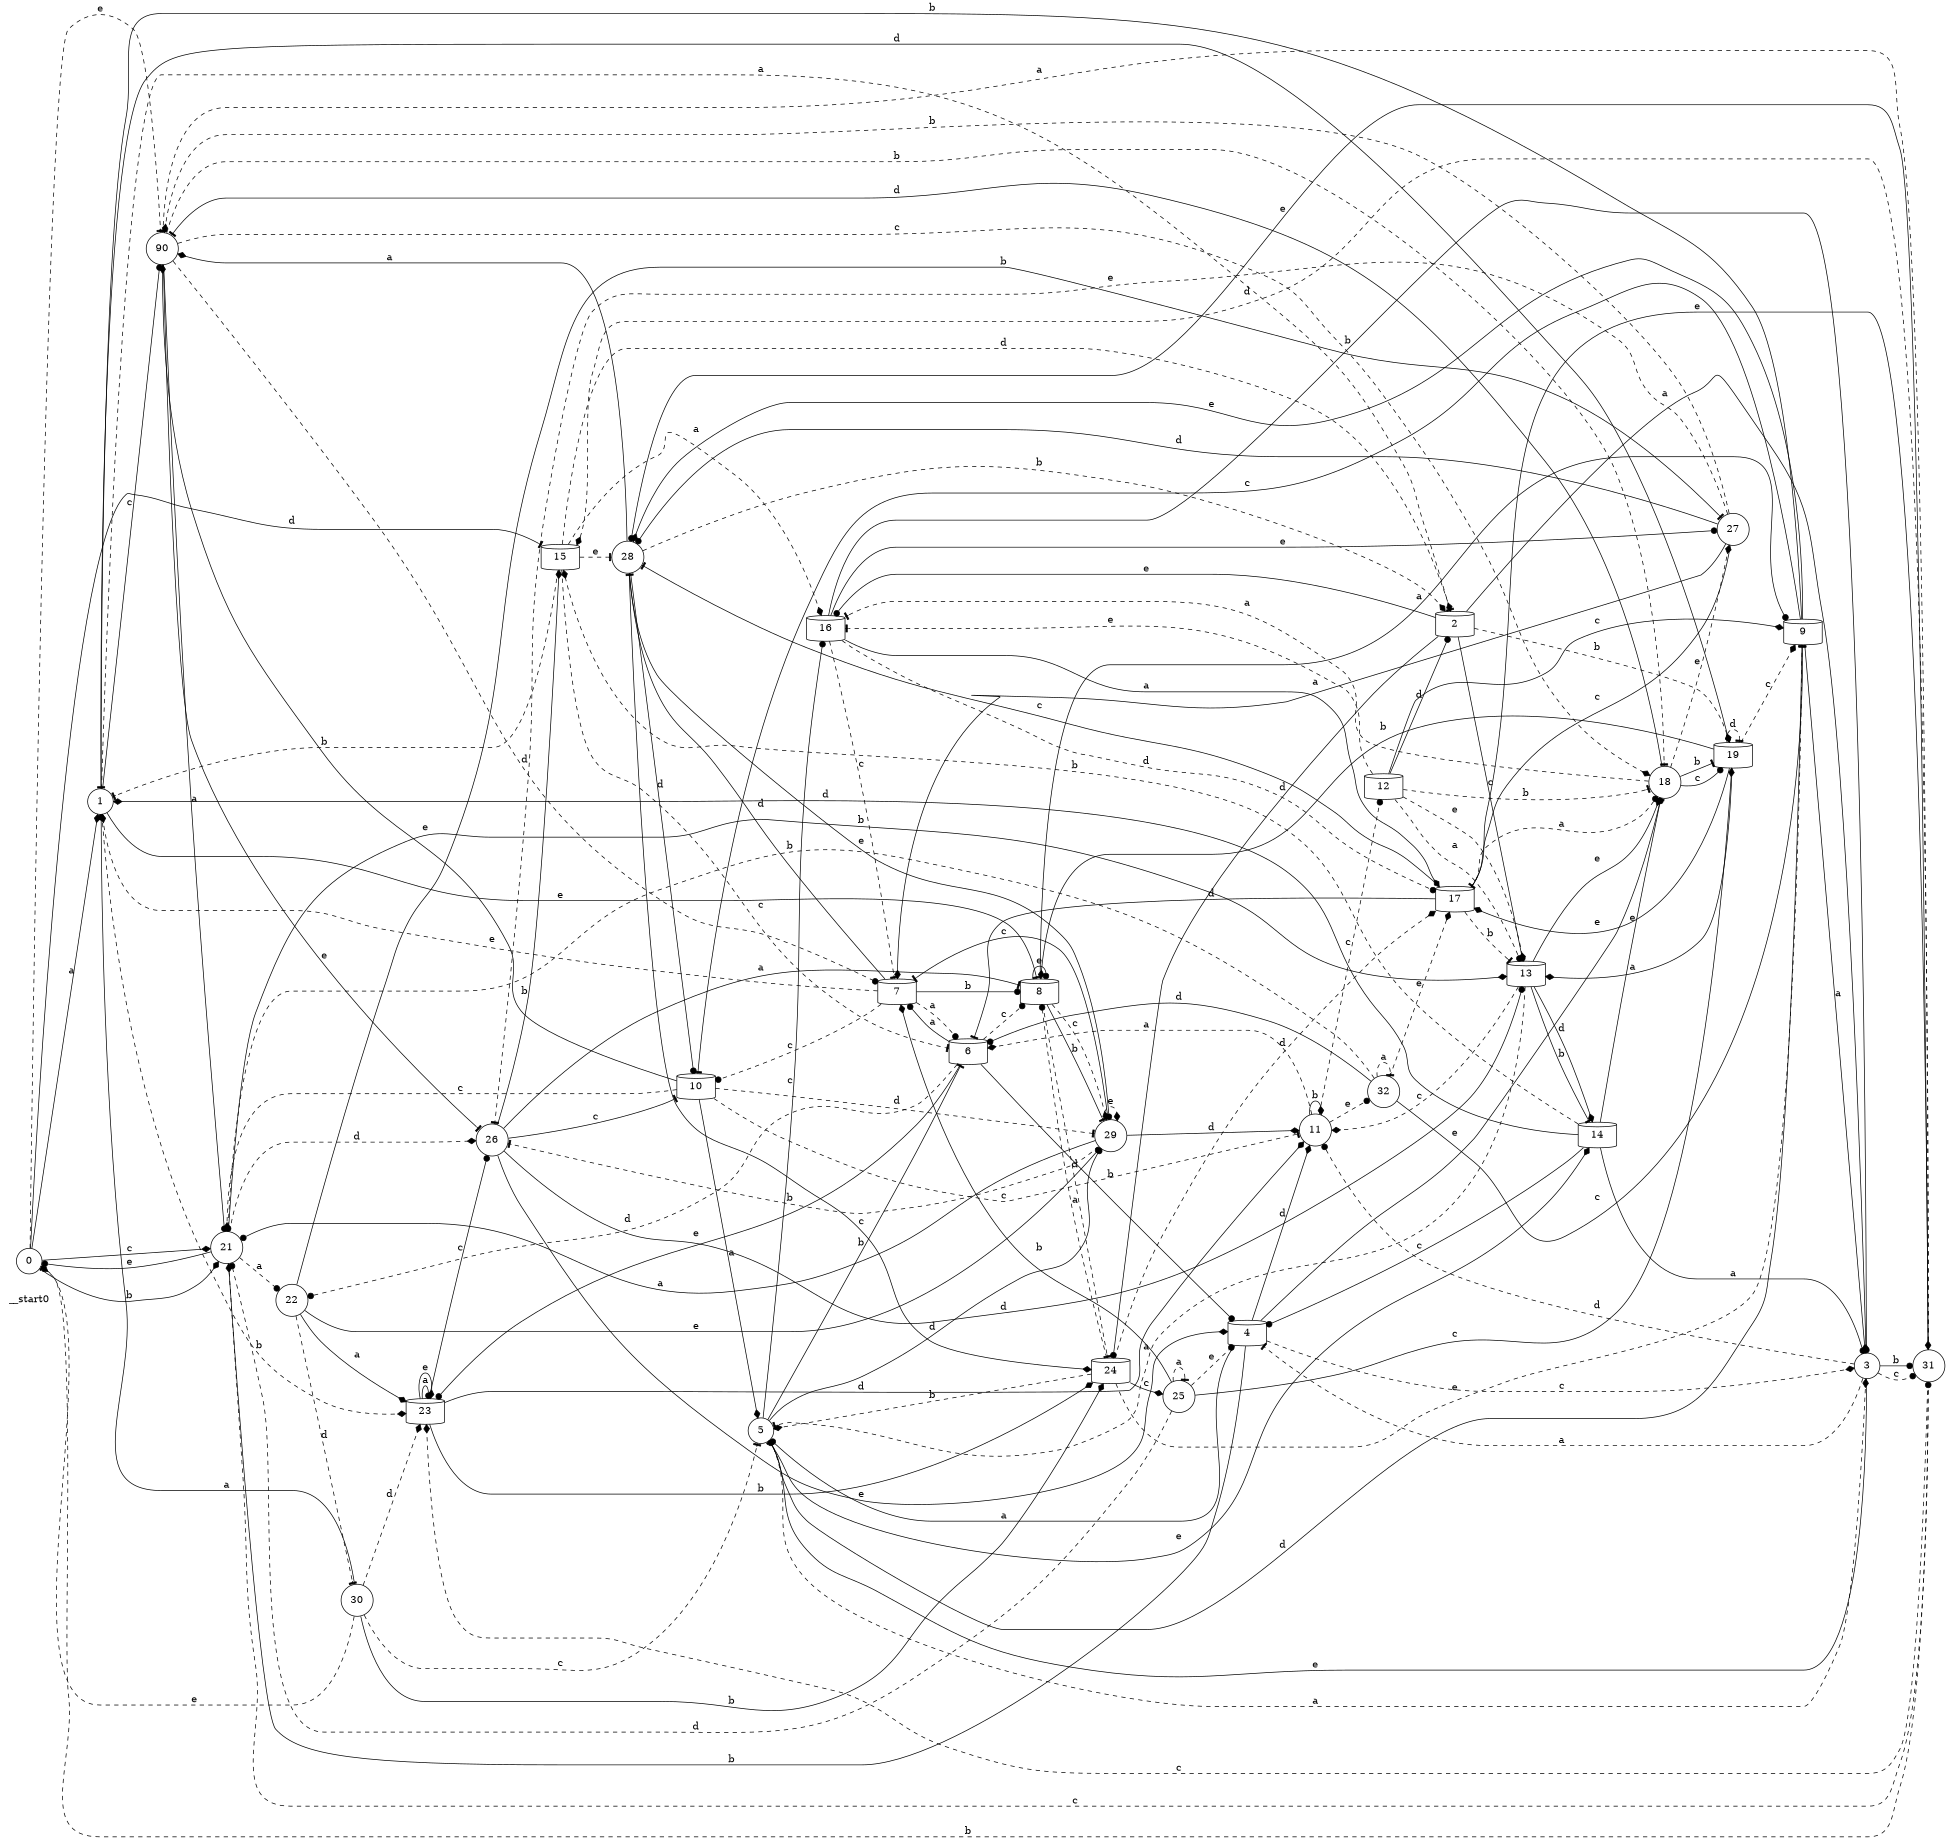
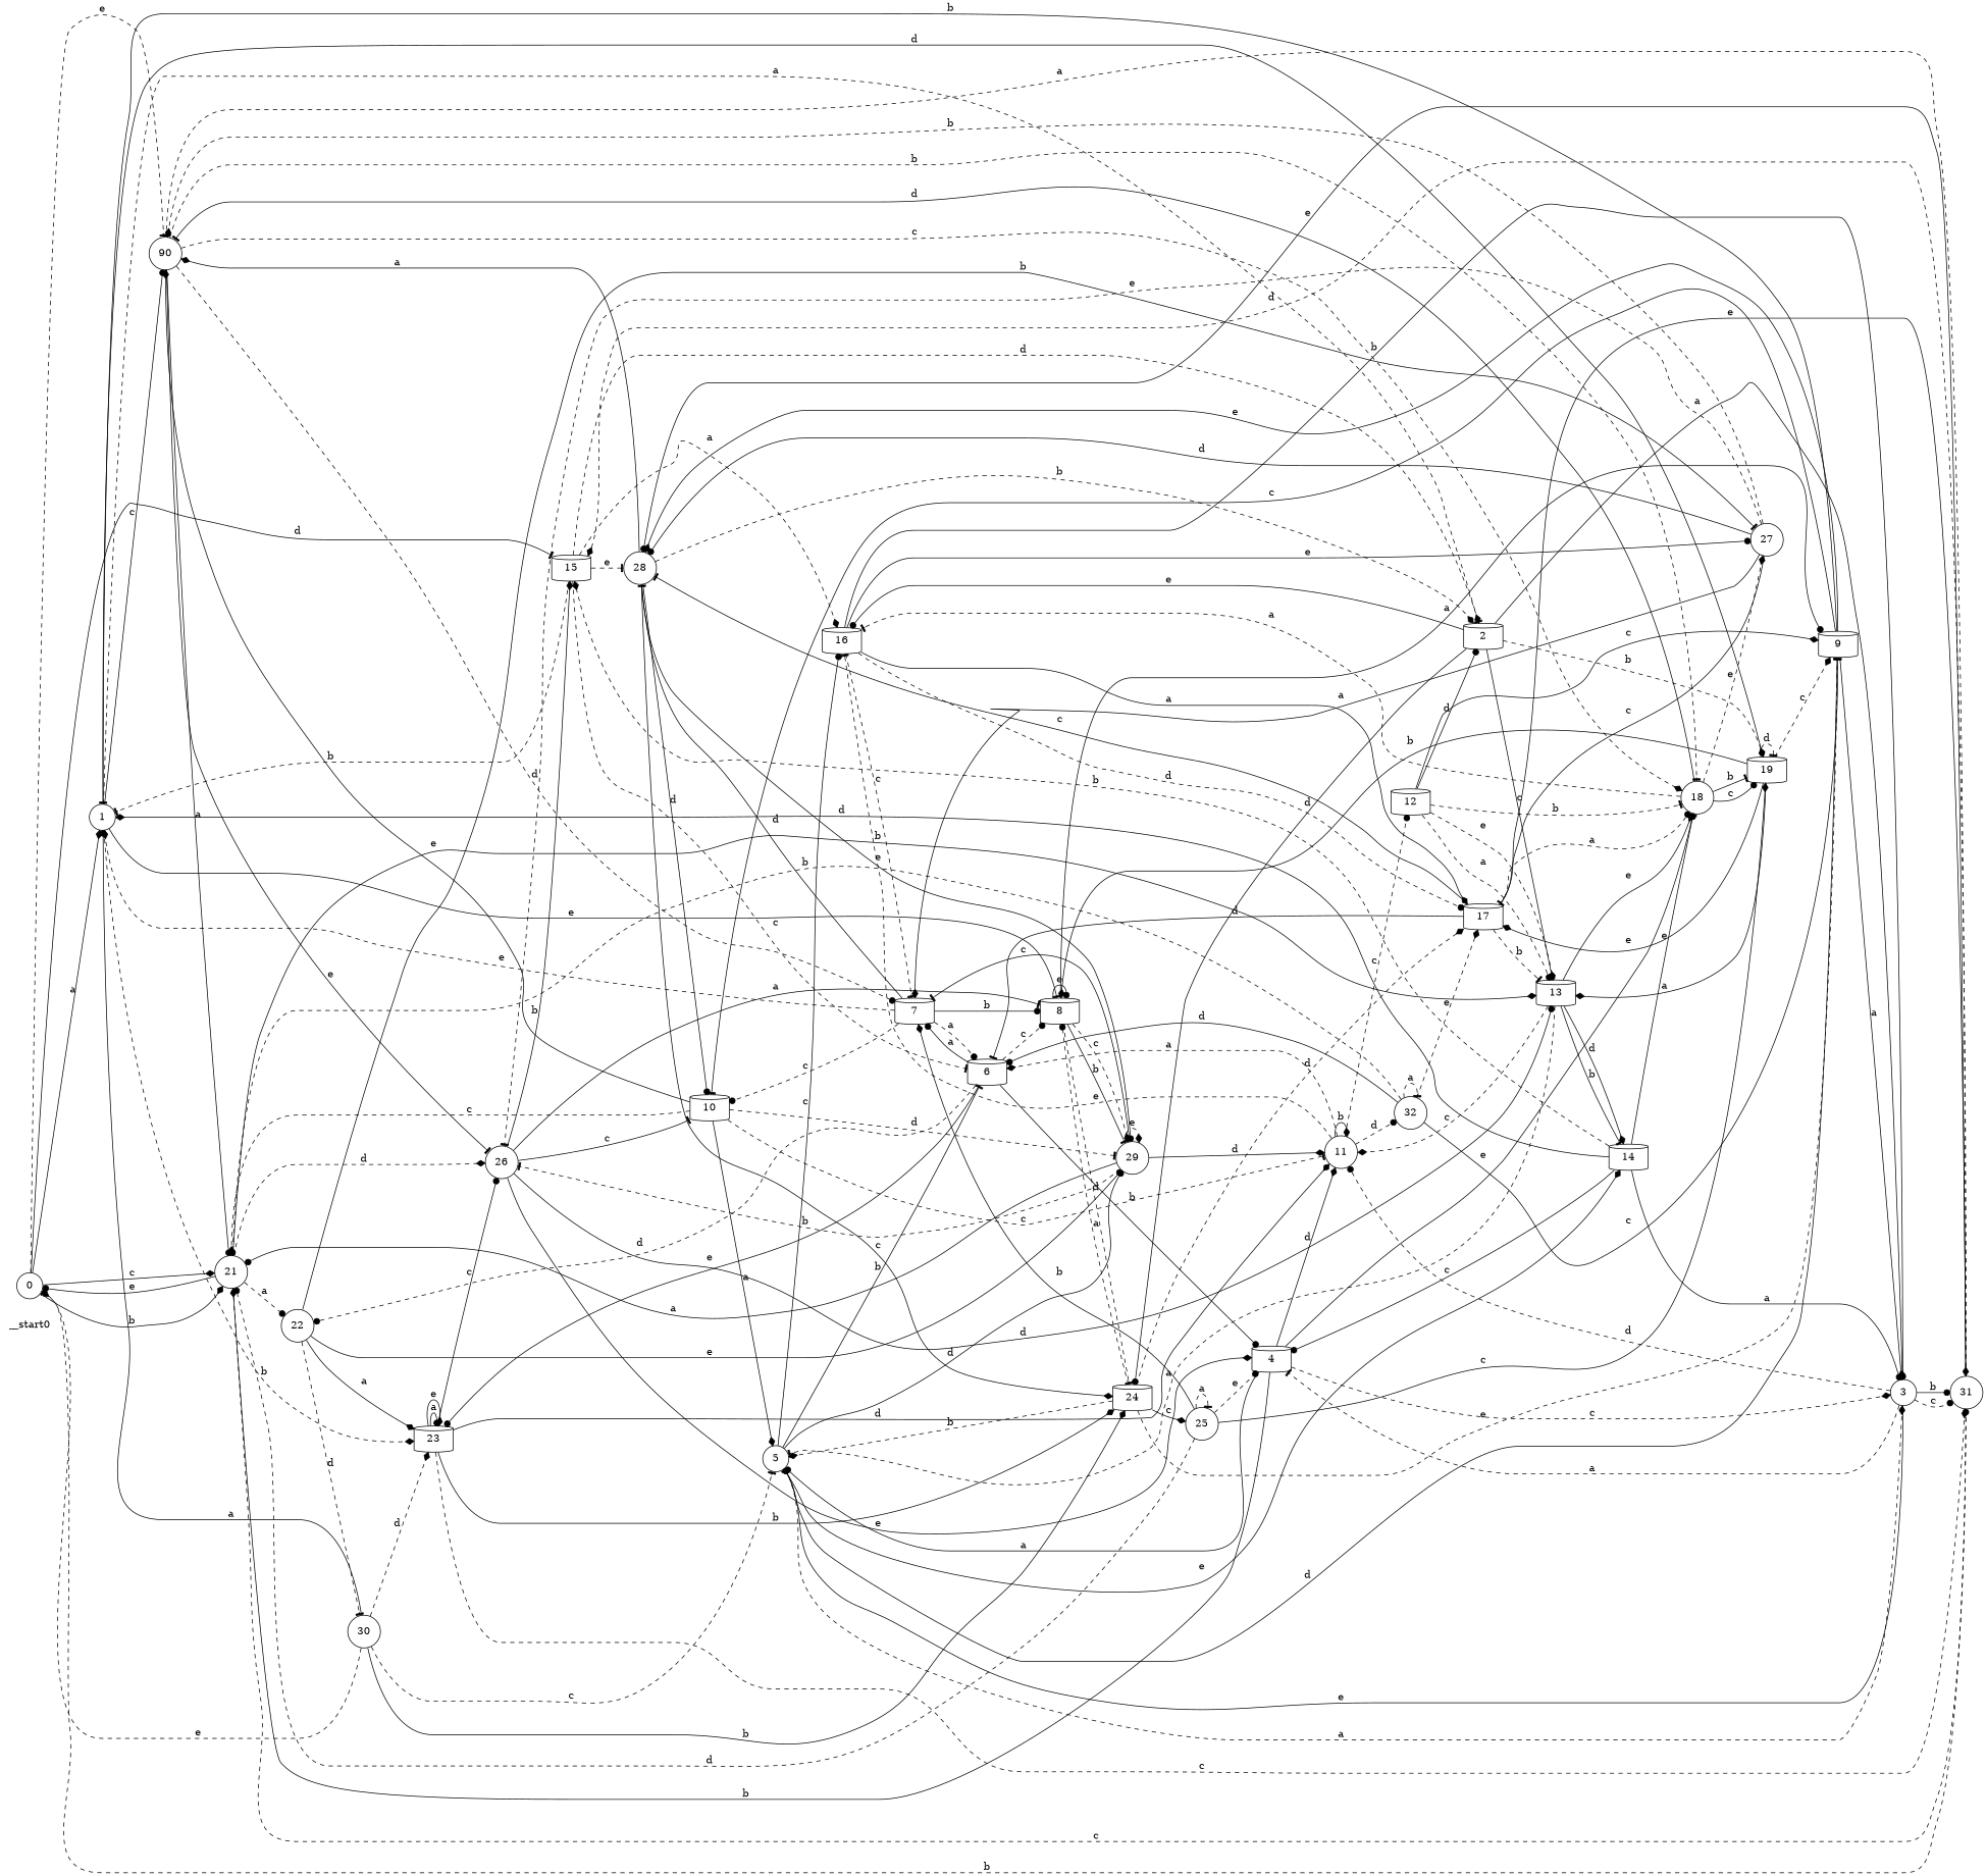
  digraph {
    rankdir=LR
    node [shape=circle color=black fillcolor=white style="rounded,filled"]
    edge [arrowhead=diamond style=solid]
    __start0 [shape=none color="" fillcolor="" style=""]
    n2 [label=0]
    n3 [label=1 style=filled]
    n4 [label=15 shape=cylinder style=filled]
    n5 [label=90 style=filled]
    n6 [label=21]
    n7 [label=2 shape=cylinder style=filled]
    n8 [label=8 shape=cylinder]
    n9 [label=19 shape=cylinder]
    n10 [label=23 shape=cylinder]
    n11 [label=16 shape=cylinder style=filled]
    n12 [label=6 shape=cylinder style=filled]
    n13 [label=28]
    n14 [label=18 style=filled]
    n15 [label=7 shape=cylinder style=filled]
    n16 [label=26]
    n17 [label=13 shape=cylinder]
    n18 [label=31]
    n19 [label=22]
    n20 [label=3]
    n21 [label=24 shape=cylinder]
    n22 [label=29 style=filled]
    n23 [label=9 shape=cylinder]
    n24 [label=17 shape=cylinder]
    n25 [label=11]
    n26 [label=4 shape=cylinder]
    n27 [label=5 style=filled]
    n28 [label=14 shape=cylinder]
    n29 [label=27]
    n30 [label=25 style=filled]
    n31 [label=12 shape=cylinder style=filled]
    n32 [label=32]
    n33 [label=10 shape=cylinder]
    n34 [label=30 style=filled]
    n2 -> n3 [label=a]
    n2 -> n4 [arrowhead=tee label=d]
    n2 -> n5 [arrowhead=tee label=e style=dashed]
    n2 -> n6 [label=b]
    n2 -> n6 [label=c]
    n3 -> n5 [arrowhead=dot label=c]
    n3 -> n7 [arrowhead=tee label=a style=dashed]
    n3 -> n8 [arrowhead=tee label=e]
    n3 -> n9 [label=d]
    n3 -> n10 [label=b style=dashed]
    n4 -> n3 [arrowhead=tee label=b style=dashed]
    n4 -> n7 [label=d style=dashed]
    n4 -> n11 [label=a style=dashed]
    n4 -> n12 [arrowhead=tee label=c style=dashed]
    n4 -> n13 [arrowhead=tee label=e style=dashed]
    n5 -> n6 [arrowhead=dot label=a]
    n5 -> n14 [arrowhead=tee label=b style=dashed]
    n5 -> n14 [label=c style=dashed]
    n5 -> n15 [arrowhead=dot label=d style=dashed]
    n5 -> n16 [arrowhead=tee label=e]
    n6 -> n2 [arrowhead=dot label=e]
    n6 -> n16 [label=d style=dashed]
    n6 -> n17 [label=b]
    n6 -> n18 [arrowhead=dot label=c style=dashed]
    n6 -> n19 [arrowhead=dot label=a style=dashed]
    n7 -> n9 [label=b style=dashed]
    n7 -> n11 [arrowhead=dot label=e]
    n7 -> n17 [arrowhead=dot label=c]
    n7 -> n20 [label=a]
    n7 -> n21 [arrowhead=dot label=d]
    n8 -> n8 [arrowhead=dot label=e]
    n8 -> n21 [arrowhead=tee label=d style=dashed]
    n8 -> n22 [arrowhead=tee label=b]
    n8 -> n22 [label=c style=dashed]
    n8 -> n23 [arrowhead=dot label=a]
    n9 -> n8 [label=b]
    n9 -> n9 [arrowhead=tee label=d style=dashed]
    n9 -> n17 [label=a]
    n9 -> n23 [label=c style=dashed]
    n9 -> n24 [label=e]
    n10 -> n10 [arrowhead=dot label=a]
    n10 -> n10 [label=e]
    n10 -> n16 [arrowhead=dot label=c]
    n10 -> n21 [label=b]
    n10 -> n25 [label=d]
    n11 -> n15 [arrowhead=tee label=c style=dashed]
    n11 -> n20 [arrowhead=dot label=b]
    n11 -> n24 [label=a]
    n11 -> n24 [arrowhead=dot label=d style=dashed]
    n11 -> n29 [arrowhead=dot label=e]
    n12 -> n8 [arrowhead=dot label=c style=dashed]
    n12 -> n10 [arrowhead=dot label=e]
    n12 -> n15 [arrowhead=dot label=a]
    n12 -> n19 [arrowhead=dot label=d style=dashed]
    n12 -> n26 [arrowhead=dot label=b]
    n13 -> n5 [label=a]
    n13 -> n7 [label=b style=dashed]
    n13 -> n21 [label=c]
    n13 -> n22 [arrowhead=dot label=e]
    n13 -> n33 [arrowhead=dot label=d]
    n14 -> n5 [arrowhead=tee label=d]
    n14 -> n9 [arrowhead=tee label=b]
    n14 -> n9 [arrowhead=dot label=c]
    n14 -> n11 [arrowhead=tee label=a style=dashed]
    n14 -> n29 [label=e style=dashed]
    n15 -> n3 [label=e style=dashed]
    n15 -> n8 [arrowhead=dot label=b]
    n15 -> n12 [arrowhead=dot label=a style=dashed]
    n15 -> n13 [arrowhead=tee label=d]
    n15 -> n33 [arrowhead=dot label=c style=dashed]
    n16 -> n4 [label=b]
    n16 -> n8 [arrowhead=tee label=a]
    n16 -> n17 [arrowhead=dot label=d]
    n16 -> n26 [label=e]
    n16 -> n33 [arrowhead=tee label=c]
    n17 -> n14 [label=e]
    n17 -> n25 [label=c style=dashed]
    n17 -> n27 [arrowhead=tee label=a style=dashed]
    n17 -> n28 [arrowhead=tee label=b]
    n17 -> n28 [label=d]
    n18 -> n2 [arrowhead=tee label=b style=dashed]
    n18 -> n4 [label=d style=dashed]
    n18 -> n5 [arrowhead=tee label=a style=dashed]
-   n18 -> n10 [label=c style=dashed]
+   n10 -> n18 [label=c style=dashed]
    n18 -> n13 [arrowhead=dot label=e]
    n19 -> n10 [label=a]
    n19 -> n22 [arrowhead=dot label=e]
    n19 -> n29 [arrowhead=tee label=b]
    n19 -> n34 [arrowhead=tee label=d style=dashed]
    n20 -> n18 [arrowhead=dot label=b]
    n20 -> n18 [arrowhead=dot label=c style=dashed]
    n20 -> n25 [arrowhead=dot label=d style=dashed]
    n20 -> n26 [arrowhead=tee label=a style=dashed]
    n20 -> n27 [arrowhead=dot label=e]
    n21 -> n8 [arrowhead=dot label=a style=dashed]
    n21 -> n23 [arrowhead=tee label=e style=dashed]
    n21 -> n24 [label=d style=dashed]
    n21 -> n27 [label=b style=dashed]
    n21 -> n30 [label=c]
    n22 -> n6 [arrowhead=dot label=a]
    n22 -> n15 [arrowhead=tee label=c]
    n22 -> n16 [arrowhead=tee label=b style=dashed]
    n22 -> n22 [label=e style=dashed]
    n22 -> n25 [label=d]
    n23 -> n3 [arrowhead=tee label=b]
    n23 -> n13 [label=e]
    n23 -> n20 [label=a]
    n23 -> n27 [arrowhead=tee label=d]
    n23 -> n33 [arrowhead=tee label=c]
    n24 -> n12 [arrowhead=tee label=d]
    n24 -> n13 [arrowhead=tee label=c]
    n24 -> n14 [arrowhead=dot label=a style=dashed]
    n24 -> n17 [arrowhead=tee label=b style=dashed]
    n24 -> n18 [label=e]
-   n31 -> n11 [arrowhead=tee label=e style=dashed]
+   n25 -> n11 [arrowhead=tee label=e style=dashed]
    n25 -> n12 [label=a style=dashed]
    n25 -> n25 [label=b]
    n25 -> n31 [arrowhead=dot label=c style=dashed]
-   n25 -> n32 [arrowhead=dot label=e style=dashed]
+   n25 -> n32 [arrowhead=dot label=d style=dashed]
    n26 -> n6 [label=b]
    n26 -> n14 [arrowhead=tee label=e]
    n26 -> n20 [label=c style=dashed]
    n26 -> n25 [label=d]
    n26 -> n27 [arrowhead=dot label=a]
    n27 -> n11 [arrowhead=dot label=c]
    n27 -> n12 [arrowhead=tee label=b]
    n27 -> n20 [label=a style=dashed]
    n27 -> n22 [arrowhead=dot label=d]
    n27 -> n28 [label=e]
    n28 -> n3 [label=d]
    n28 -> n4 [label=b style=dashed]
    n28 -> n14 [arrowhead=dot label=e]
    n28 -> n20 [arrowhead=dot label=a]
    n28 -> n26 [arrowhead=dot label=c]
    n29 -> n5 [label=b style=dashed]
    n29 -> n13 [arrowhead=dot label=d]
    n29 -> n15 [label=a]
    n29 -> n16 [arrowhead=tee label=e style=dashed]
    n29 -> n24 [arrowhead=tee label=c]
    n30 -> n6 [arrowhead=dot label=d style=dashed]
    n30 -> n9 [label=c]
    n30 -> n15 [label=b]
    n30 -> n26 [arrowhead=dot label=e style=dashed]
    n30 -> n30 [arrowhead=tee label=a style=dashed]
    n31 -> n7 [arrowhead=dot label=d]
    n31 -> n14 [arrowhead=tee label=b style=dashed]
    n31 -> n17 [arrowhead=dot label=a style=dashed]
    n31 -> n17 [label=e style=dashed]
    n31 -> n23 [label=c]
    n32 -> n6 [arrowhead=dot label=b style=dashed]
    n32 -> n12 [arrowhead=dot label=d]
    n32 -> n23 [arrowhead=tee label=c]
    n32 -> n24 [label=e style=dashed]
    n32 -> n32 [arrowhead=tee label=a style=dashed]
    n33 -> n5 [label=e]
    n33 -> n6 [label=c style=dashed]
    n33 -> n22 [arrowhead=tee label=d style=dashed]
    n33 -> n25 [arrowhead=tee label=c style=dashed]
    n33 -> n27 [label=a]
    n34 -> n2 [label=e style=dashed]
    n34 -> n3 [arrowhead=dot label=a]
    n34 -> n10 [label=d style=dashed]
    n34 -> n21 [label=b]
    n34 -> n27 [arrowhead=tee label=c style=dashed]
  }
